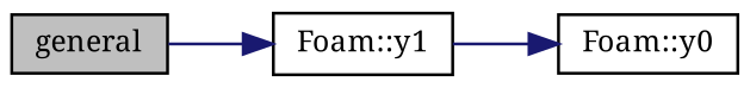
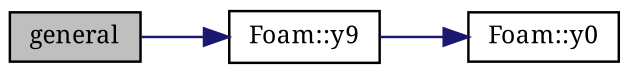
  digraph {
    fontname="Noto Serif"
    rankdir=LR
    node [color=black fontname="Noto Serif" fontsize=10 shape=record]
    edge [color=midnightblue fontname="Noto Serif" fontsize=10 labelfontname=FreeSans labelfontsize=10 style=solid]
    n1 [fillcolor=grey75 fontcolor=black height=0.2 label=general style=filled width=0.4]
-   n2 [height=0.2 label="Foam::y1" width=0.4]
+   n2 [height=0.2 label="Foam::y9" width=0.4]
    n3 [height=0.2 label="Foam::y0" width=0.4]
    n1 -> n2
    n2 -> n3
  }
